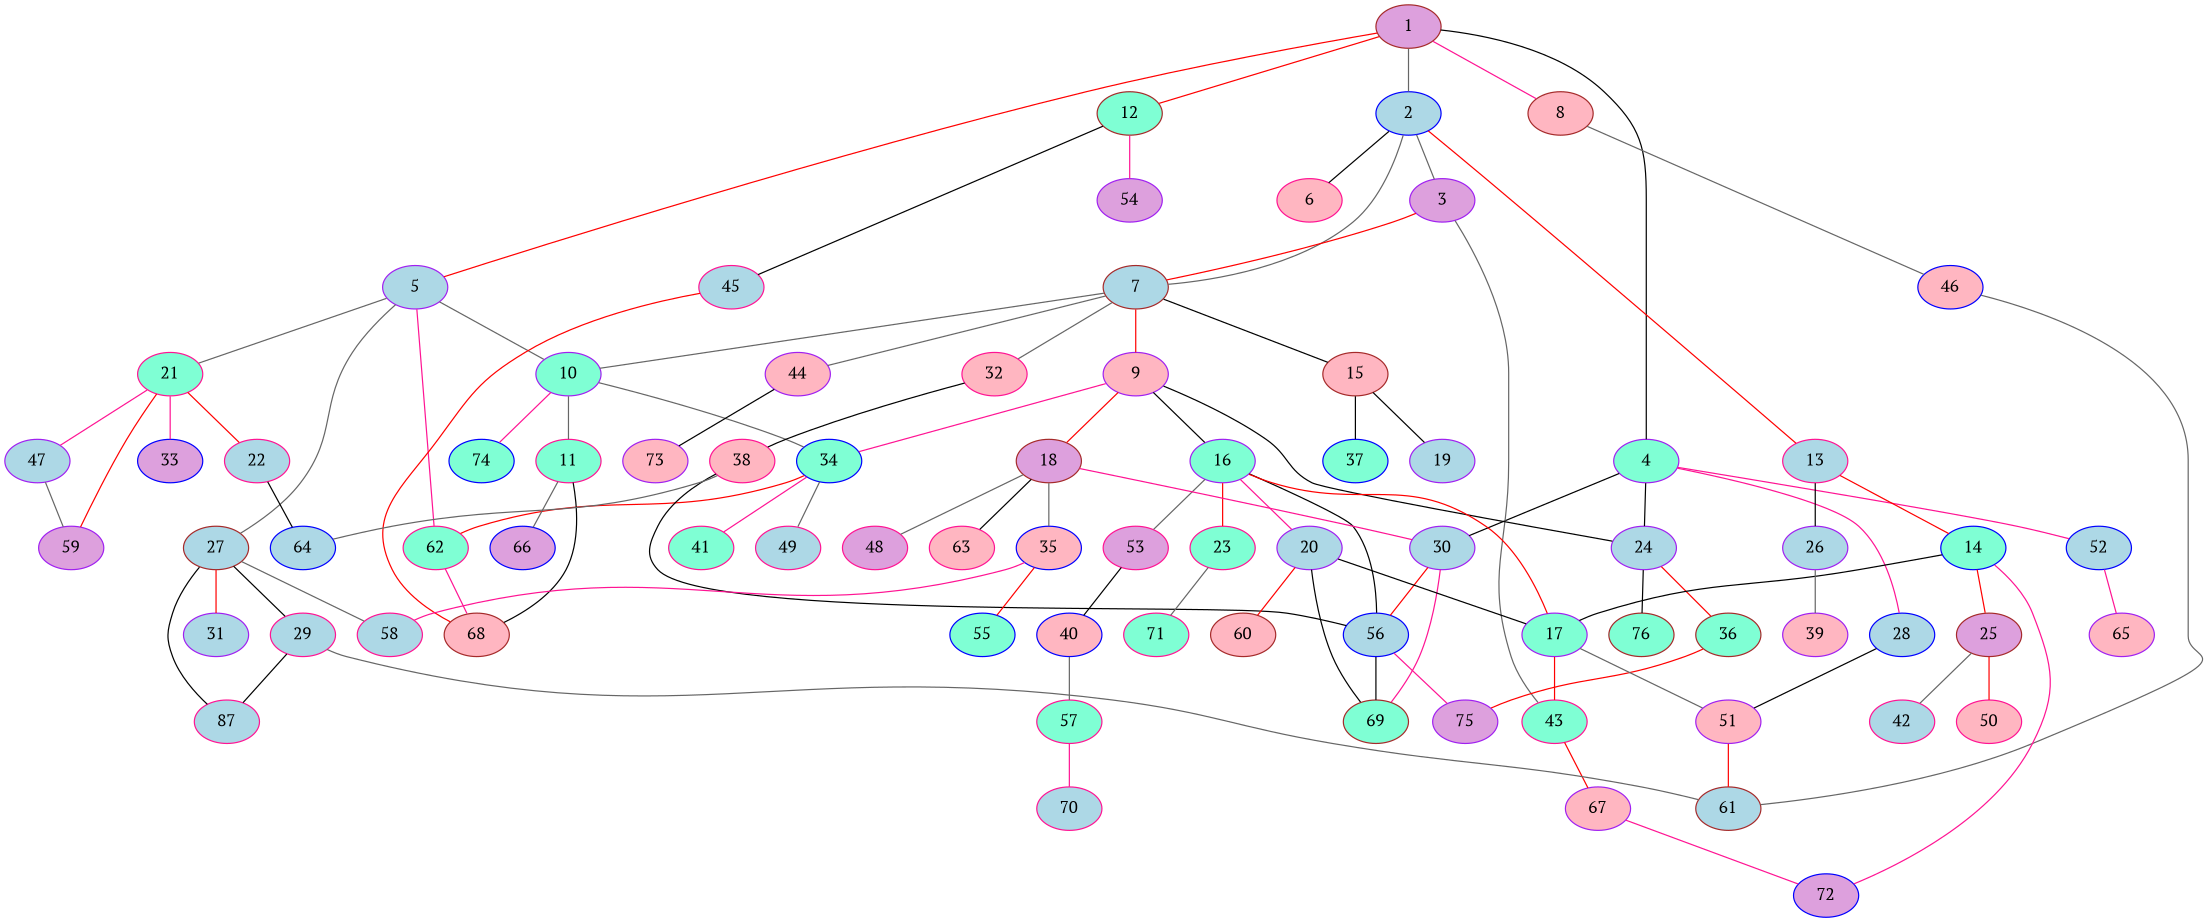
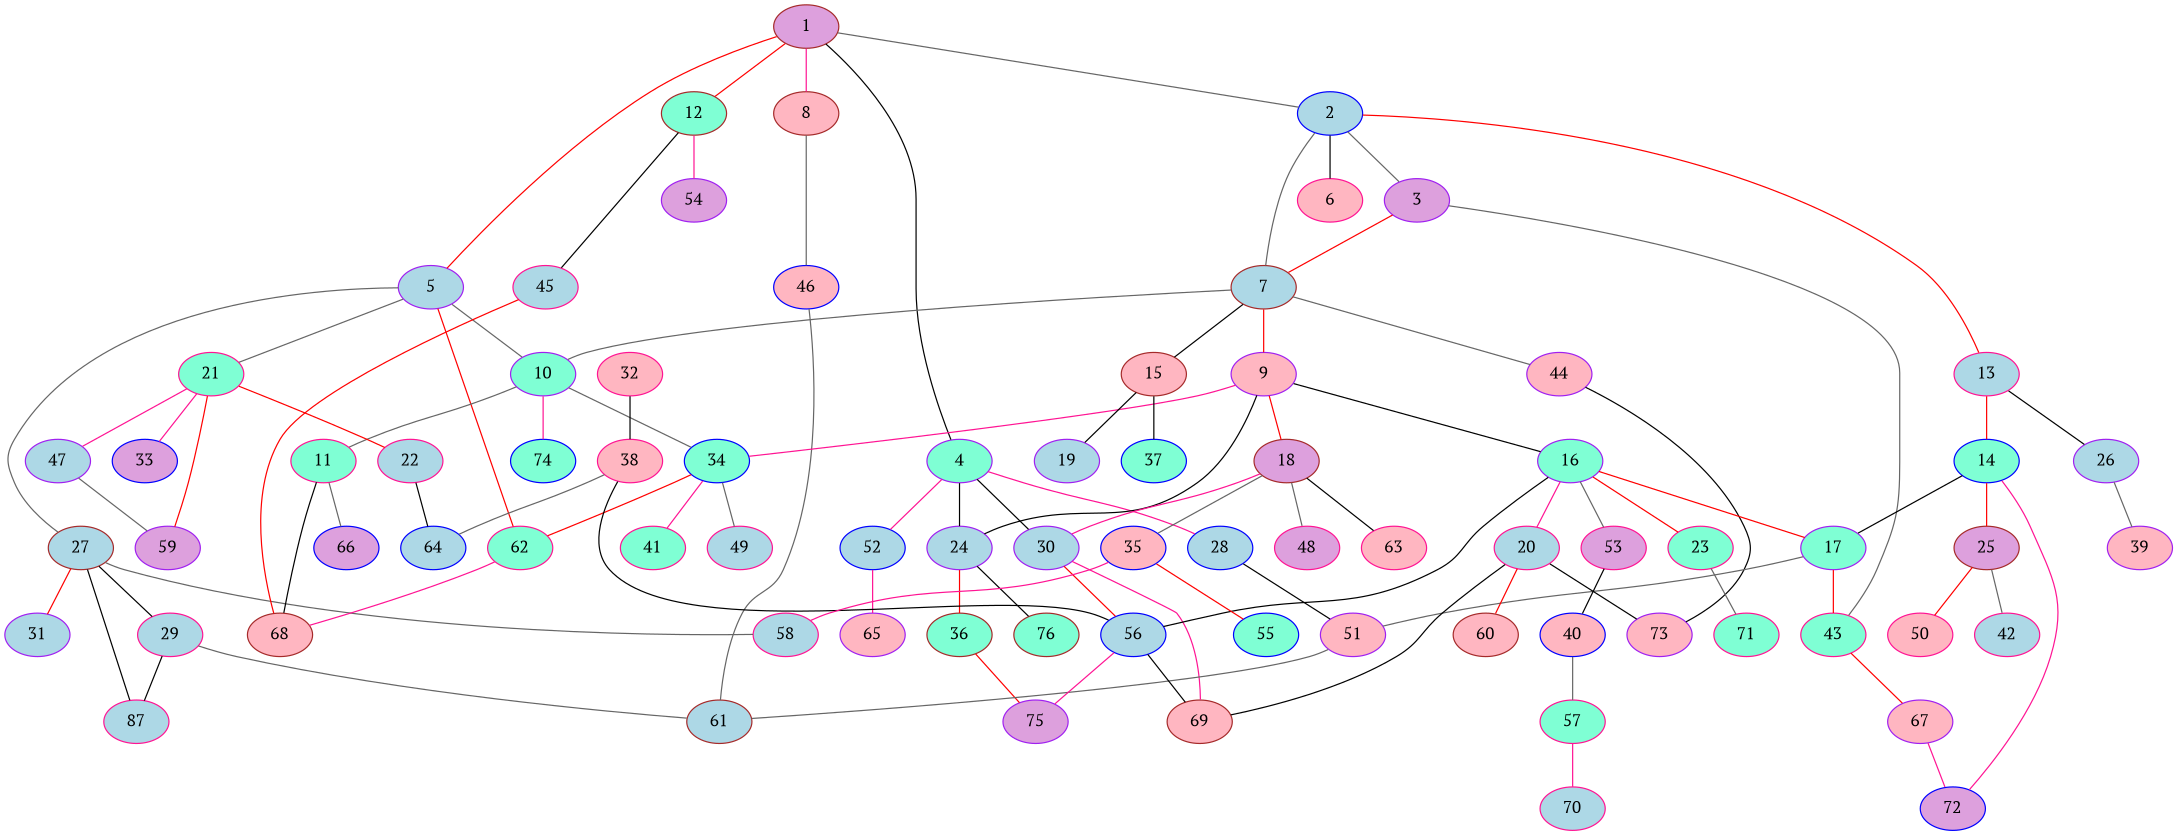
  graph {
    fontname="PT Serif"
    node [color=deeppink fillcolor=lightblue fontname="PT Serif" style=filled]
    edge [color=gray40 fontname="PT Serif"]
    1 [color=brown fillcolor=plum]
    2 [color=blue]
    4 [color=purple fillcolor=aquamarine]
    5 [color=purple]
    8 [color=brown fillcolor=lightpink]
    12 [color=brown fillcolor=aquamarine]
    3 [color=purple fillcolor=plum]
    6 [fillcolor=lightpink]
    7 [color=brown]
    13
    24 [color=purple]
    28 [color=blue]
    30 [color=purple]
    52 [color=blue]
    10 [color=purple fillcolor=aquamarine]
    21 [fillcolor=aquamarine]
    27 [color=brown]
    62 [fillcolor=aquamarine]
    46 [color=blue fillcolor=lightpink]
    45
    54 [color=purple fillcolor=plum]
    43 [fillcolor=aquamarine]
    9 [color=purple fillcolor=lightpink]
    15 [color=brown fillcolor=lightpink]
    32 [fillcolor=lightpink]
    44 [color=purple fillcolor=lightpink]
    14 [color=blue fillcolor=aquamarine]
    26 [color=purple]
    67 [color=purple fillcolor=lightpink]
    36 [color=brown fillcolor=aquamarine]
    76 [color=brown fillcolor=aquamarine]
    51 [color=purple fillcolor=lightpink]
    56 [color=blue]
-   69 [color=brown fillcolor=aquamarine]
+   69 [color=brown fillcolor=lightpink]
    39 [color=purple fillcolor=lightpink]
    65 [color=purple fillcolor=lightpink]
    34 [color=blue fillcolor=aquamarine]
    11 [fillcolor=aquamarine]
    74 [color=blue fillcolor=aquamarine]
    22
    33 [color=blue fillcolor=plum]
    47 [color=purple]
    59 [color=purple fillcolor=plum]
    29
    31 [color=purple]
    58
    n47 [label=87]
    68 [color=brown fillcolor=lightpink]
    16 [color=purple fillcolor=aquamarine]
    18 [color=brown fillcolor=plum]
    19 [color=purple]
    37 [color=blue fillcolor=aquamarine]
    38 [fillcolor=lightpink]
    73 [color=purple fillcolor=lightpink]
    61 [color=brown]
    17 [color=purple fillcolor=aquamarine]
-   20 [color=purple]
+   20
    23 [fillcolor=aquamarine]
    53 [fillcolor=plum]
    35 [color=blue fillcolor=lightpink]
    48 [fillcolor=plum]
    63 [fillcolor=lightpink]
    41 [fillcolor=aquamarine]
    49
    66 [color=blue fillcolor=plum]
    25 [color=brown fillcolor=plum]
    72 [color=blue fillcolor=plum]
    42
    50 [fillcolor=lightpink]
    60 [color=brown fillcolor=lightpink]
    71 [fillcolor=aquamarine]
    40 [color=blue fillcolor=lightpink]
    75 [color=purple fillcolor=plum]
    55 [color=blue fillcolor=aquamarine]
    64 [color=blue]
    57 [fillcolor=aquamarine]
    70
    1 -- 2
    1 -- 4 [color=black]
    1 -- 5 [color=red]
    1 -- 8 [color=deeppink]
    1 -- 12 [color=red]
    2 -- 3
    2 -- 6 [color=black]
    2 -- 7
    2 -- 13 [color=red]
    4 -- 24 [color=black]
    4 -- 28 [color=deeppink]
    4 -- 30 [color=black]
    4 -- 52 [color=deeppink]
    5 -- 10
    5 -- 21
    5 -- 27
-   5 -- 62 [color=deeppink]
+   5 -- 62 [color=red]
    8 -- 46
    12 -- 45 [color=black]
    12 -- 54 [color=deeppink]
    3 -- 7 [color=red]
    3 -- 43
    7 -- 10
    7 -- 9 [color=red]
    7 -- 15 [color=black]
-   7 -- 32
    7 -- 44
    13 -- 14 [color=red]
    13 -- 26 [color=black]
    24 -- 36 [color=red]
    24 -- 76 [color=black]
    28 -- 51 [color=black]
    30 -- 56 [color=red]
    30 -- 69 [color=deeppink]
    52 -- 65 [color=deeppink]
    10 -- 34
    10 -- 11
    10 -- 74 [color=deeppink]
    21 -- 22 [color=red]
    21 -- 33 [color=deeppink]
    21 -- 47 [color=deeppink]
    21 -- 59 [color=red]
    27 -- 29 [color=black]
    27 -- 31 [color=red]
    27 -- 58
    27 -- n47 [color=black]
    62 -- 68 [color=deeppink]
    46 -- 61
    45 -- 68 [color=red]
    43 -- 67 [color=red]
    9 -- 24 [color=black]
    9 -- 34 [color=deeppink]
    9 -- 16 [color=black]
    9 -- 18 [color=red]
    15 -- 19 [color=black]
    15 -- 37 [color=black]
    32 -- 38 [color=black]
    44 -- 73 [color=black]
    14 -- 17 [color=black]
    14 -- 25 [color=red]
    14 -- 72 [color=deeppink]
    26 -- 39
    67 -- 72 [color=deeppink]
    36 -- 75 [color=red]
-   51 -- 61 [color=red]
+   51 -- 61
    56 -- 69 [color=black]
    56 -- 75 [color=deeppink]
    34 -- 62 [color=red]
    34 -- 41 [color=deeppink]
    34 -- 49
    11 -- 68 [color=black]
    11 -- 66
    22 -- 64 [color=black]
    47 -- 59
    29 -- n47 [color=black]
    29 -- 61
    16 -- 56 [color=black]
    16 -- 17 [color=red]
    16 -- 20 [color=deeppink]
    16 -- 23 [color=red]
    16 -- 53
    18 -- 30 [color=deeppink]
    18 -- 35
    18 -- 48
    18 -- 63 [color=black]
    38 -- 56 [color=black]
    38 -- 64
    17 -- 43 [color=red]
    17 -- 51
    20 -- 69 [color=black]
-   20 -- 17 [color=black]
+   20 -- 73 [color=black]
    20 -- 60 [color=red]
    23 -- 71
    53 -- 40 [color=black]
    35 -- 58 [color=deeppink]
    35 -- 55 [color=red]
    25 -- 42
    25 -- 50 [color=red]
    40 -- 57
    57 -- 70 [color=deeppink]
  }
